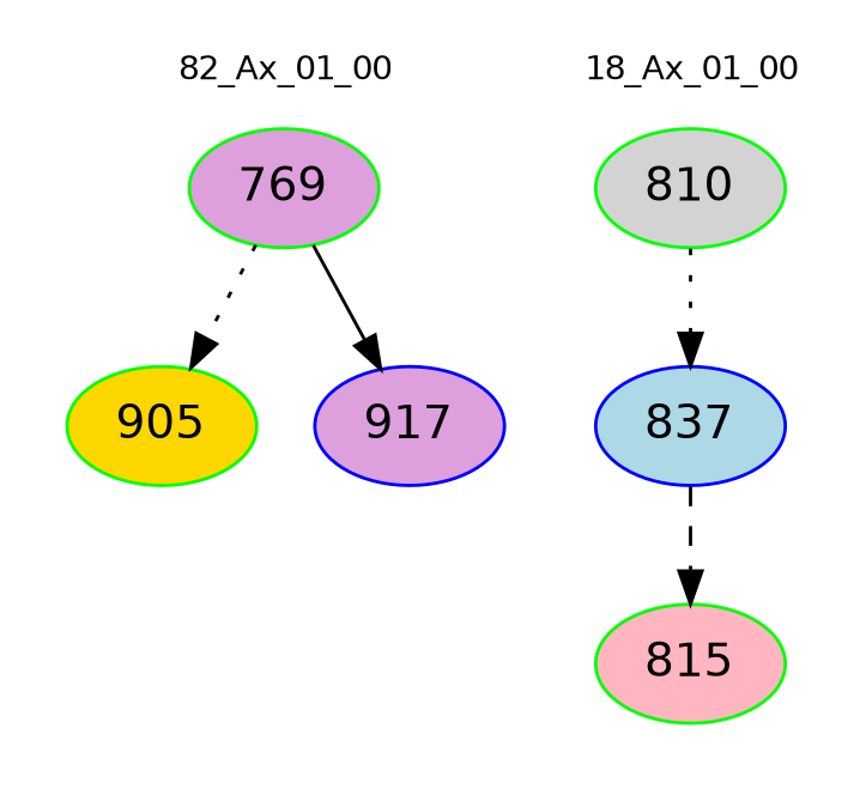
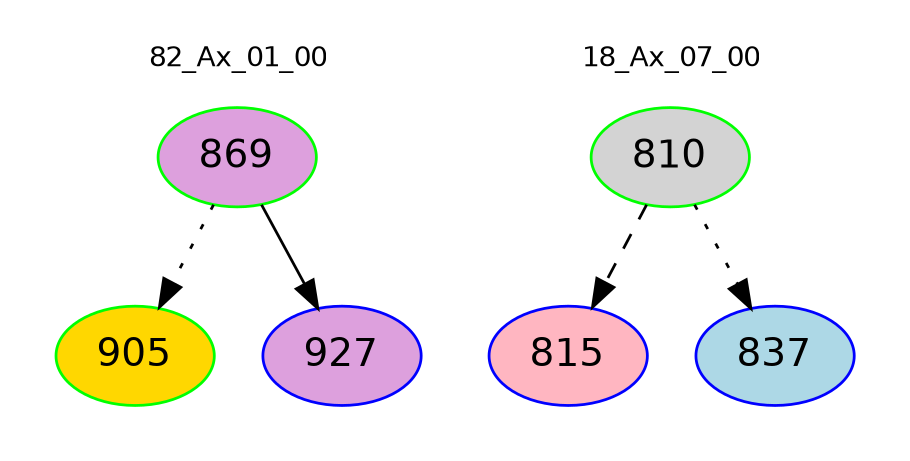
  digraph {
    fontname="DejaVu Sans"
    node [color=green fillcolor=plum fontname="DejaVu Sans" style=filled]
    edge [color=black fontname="DejaVu Sans" style=dotted]
-   n1 [label=769]
+   n1 [label=869]
    n2 [fillcolor=gold label=905]
-   n3 [color=blue label=917]
+   n3 [color=blue label=927]
    n4 [fillcolor=lightgrey label=810]
-   n5 [fillcolor=lightpink label=815]
+   n5 [color=blue fillcolor=lightpink label=815]
    n6 [color=blue fillcolor=lightblue label=837]
    subgraph cluster_1 {
      color=white
      fontsize=10
      label="82_Ax_01_00"
      n1
      n2
      n3
    }
    subgraph cluster_2 {
      color=white
      fontsize=10
-     label="18_Ax_01_00"
+     label="18_Ax_07_00"
      n4
      n5
      n6
    }
    n1 -> n2
    n1 -> n3 [style=solid]
-   n6 -> n5 [style=dashed]
+   n4 -> n5 [style=dashed]
    n4 -> n6
  }
